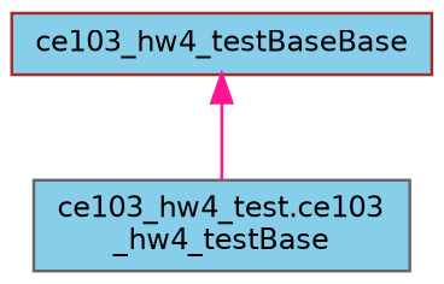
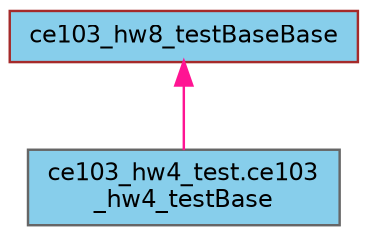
  digraph {
    node [fillcolor=skyblue fontname=Helvetica fontsize=10 shape=record style=filled]
    n1 [color=gray40 fontcolor=black height=0.2 label="ce103_hw4_test.ce103\l_hw4_testBase" width=0.4]
-   n2 [color=brown height=0.2 label=ce103_hw4_testBaseBase width=0.4]
+   n2 [color=brown height=0.2 label=ce103_hw8_testBaseBase width=0.4]
    n2 -> n1 [color=deeppink dir=back fontname=Helvetica fontsize=10 labelfontname=Helvetica labelfontsize=10 style=solid]
  }
